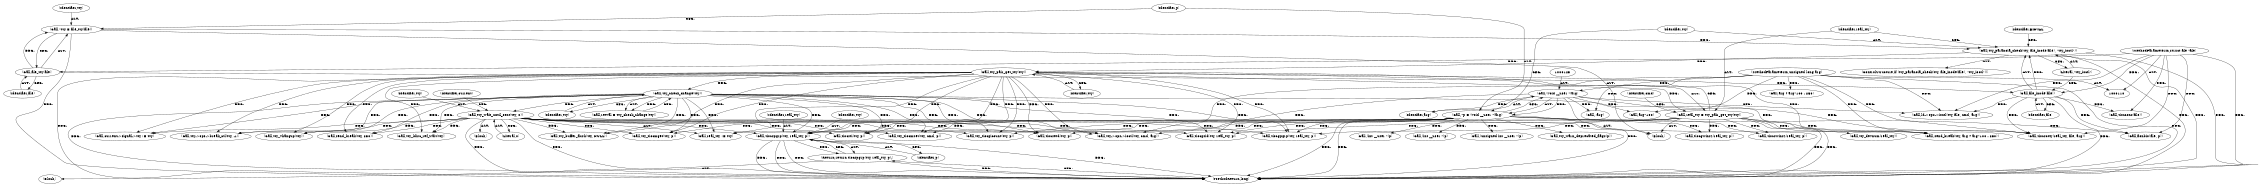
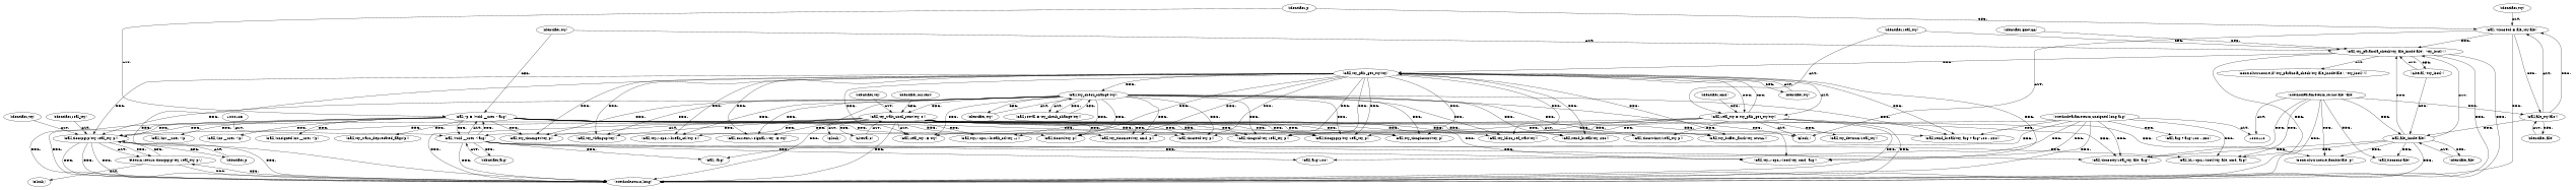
  digraph {
    n1 [label="(Call,tiocspgrp(tty, real_tty, p))"]
    n2 [label="(Return,return tiocspgrp(tty, real_tty, p);)"]
    n3 [label="(Identifier,p)"]
    n4 [label="(MethodReturn,long)"]
    n5 [label="(Block,)"]
    n6 [label="(Call,tty_wait_until_sent(tty, 0))"]
    n7 [label="(Call,tty_vhangup(tty))"]
+   n8 [label="(Call,tty->ops->break_ctl(tty, 0))"]
    n9 [label="(Call,tiocgsid(tty, real_tty, p))"]
    n10 [label="(Call,tty_ldisc_ref_wait(tty))"]
    n11 [label="(Call,send_break(tty, arg ? arg*100 : 250))"]
    n12 [label="(Call,tty_tiocmget(tty, p))"]
    n13 [label="(Call,tiocsti(tty, p))"]
    n14 [label="(Call,tty_tiocmset(tty, cmd, p))"]
    n15 [label="(Block,)"]
    n16 [label="(Call,real_tty != tty)"]
    n17 [label="(Call,send_break(tty, 250))"]
    n18 [label="(Call,tty_buffer_flush(tty, NULL))"]
    n19 [label="(Call,tiocgpgrp(tty, real_tty, p))"]
    n20 [label="(Call,tty_tiocgicount(tty, p))"]
    n21 [label="(Call,current->signal->tty != tty)"]
    n22 [label="(Literal,0)"]
    n23 [label="(Call,tiocsetd(tty, p))"]
    n24 [label="(Call,tty->ops->break_ctl(tty, -1))"]
    n25 [label="(Call,tty->ops->ioctl(tty, cmd, arg))"]
    n26 [label="(Call,tty_check_change(tty))"]
    n27 [label="(Identifier,tty)"]
    n28 [label="(Call,retval = tty_check_change(tty))"]
    n29 [label="(Call,tty_pair_get_tty(tty))"]
    n30 [label="(Call,real_tty = tty_pair_get_tty(tty))"]
    n31 [label="(Identifier,tty)"]
    n32 [label="(Block,)"]
    n33 [label="(Call,tiocsctty(real_tty, file, arg))"]
-   n34 [label="(Call,tiocgwinsz(real_tty, p))"]
    n35 [label="(Call,tiocswinsz(real_tty, p))"]
    n36 [label="(Call,tty_devnum(real_tty))"]
    n37 [label="(Call,tty_paranoia_check(tty, file_inode(file), \"tty_ioctl\"))"]
    n38 [label="(ControlStructure,if (tty_paranoia_check(tty, file_inode(file), \"tty_ioctl\")))"]
    n39 [label="(Literal,\"tty_ioctl\")"]
    n40 [label="(Call,file_inode(file))"]
-   n41 [label="(Call,*tty = file_tty(file))"]
+   n41 [label="(Call,*tiocsetd = file_tty(file))"]
    n42 [label="(Call,file_tty(file))"]
    n43 [label="(Identifier,file)"]
    n44 [label="(Call,ld->ops->ioctl(tty, file, cmd, arg))"]
    n45 [label="(Call,tioccons(file))"]
-   n46 [label="(Call,fionbio(file, p))"]
+   n46 [label="(ControlStructure,fionbio(file, p))"]
    n47 [label="(Identifier,file)"]
    n48 [label="(MethodParameterIn,struct file *file)"]
    1000110
    n50 [label="(Call,*p = (void __user *)arg)"]
    n51 [label="(Call,(void __user *)arg)"]
    n52 [label="(Call,(int __user *)p)"]
    n53 [label="(Call,(int __user *)p)"]
    n54 [label="(Call,(unsigned int __user *)p)"]
    n55 [label="(Call,tty_warn_deprecated_flags(p))"]
    n56 [label="(Identifier,arg)"]
    n57 [label="(Call,!arg)"]
    n58 [label="(Call,arg*100)"]
    n59 [label="(MethodParameterIn,unsigned long arg)"]
    n60 [label="(Call,arg ? arg*100 : 250)"]
    n61 [label="(Identifier,tty)"]
    n62 [label="(Identifier,current)"]
    n63 [label="(Identifier,tty)"]
    n64 [label="(Identifier,tty)"]
    n65 [label="(Identifier,EINVAL)"]
    n66 [label="(Identifier,real_tty)"]
    n67 [label="(Identifier,tty)"]
    n68 [label="(Identifier,p)"]
    n69 [label="(Identifier,real_tty)"]
    n70 [label="(Identifier,cmd)"]
    1000125
    n1 -> n2 [label="AST: "]
    n1 -> n2 [label="DDG: "]
    n1 -> n3 [label="CFG: "]
    n1 -> n4 [label="DDG: "]
    n1 -> n4 [label="DDG: "]
    n1 -> n4 [label="DDG: "]
    n1 -> n4 [label="DDG: "]
    n2 -> n1 [label="CFG: "]
    n2 -> n4 [label="DDG: "]
    n2 -> n5 [label="AST: "]
    n3 -> n1 [label="AST: "]
    n4 -> n2 [label="CFG: "]
    n6 -> n1 [label="DDG: "]
    n6 -> n4 [label="DDG: "]
    n6 -> n4 [label="DDG: "]
    n6 -> n7 [label="DDG: "]
+   n6 -> n8 [label="DDG: "]
    n6 -> n9 [label="DDG: "]
    n6 -> n10 [label="DDG: "]
    n6 -> n11 [label="DDG: "]
-   n6 -> n12 [label="DDG: "]
+   n6 -> n12 [label="AST: "]
    n6 -> n13 [label="DDG: "]
    n6 -> n14 [label="DDG: "]
    n6 -> n15 [label="AST: "]
    n6 -> n16 [label="AST: "]
    n6 -> n17 [label="DDG: "]
    n6 -> n18 [label="DDG: "]
    n6 -> n19 [label="DDG: "]
    n6 -> n20 [label="DDG: "]
    n6 -> n21 [label="DDG: "]
    n6 -> n22 [label="CFG: "]
    n6 -> n23 [label="DDG: "]
    n6 -> n24 [label="DDG: "]
    n6 -> n25 [label="DDG: "]
    n22 -> n6 [label="AST: "]
    n26 -> n1 [label="DDG: "]
    n26 -> n4 [label="DDG: "]
    n26 -> n6 [label="DDG: "]
    n26 -> n7 [label="DDG: "]
+   n26 -> n8 [label="DDG: "]
    n26 -> n9 [label="DDG: "]
    n26 -> n10 [label="DDG: "]
    n26 -> n11 [label="DDG: "]
    n26 -> n12 [label="DDG: "]
    n26 -> n13 [label="DDG: "]
    n26 -> n14 [label="DDG: "]
    n26 -> n16 [label="DDG: "]
    n26 -> n17 [label="DDG: "]
    n26 -> n18 [label="DDG: "]
    n26 -> n19 [label="DDG: "]
    n26 -> n20 [label="DDG: "]
    n26 -> n21 [label="DDG: "]
    n26 -> n23 [label="DDG: "]
    n26 -> n24 [label="DDG: "]
    n26 -> n25 [label="DDG: "]
    n26 -> n27 [label="CFG: "]
    n26 -> n28 [label="AST: "]
    n26 -> n28 [label="DDG: "]
    n27 -> n26 [label="AST: "]
    n28 -> n26 [label="CFG: "]
    n29 -> n1 [label="DDG: "]
    n29 -> n4 [label="DDG: "]
    n29 -> n7 [label="DDG: "]
+   n29 -> n8 [label="DDG: "]
    n29 -> n9 [label="DDG: "]
    n29 -> n10 [label="DDG: "]
    n29 -> n11 [label="DDG: "]
    n29 -> n12 [label="DDG: "]
    n29 -> n13 [label="DDG: "]
    n29 -> n14 [label="DDG: "]
    n29 -> n16 [label="DDG: "]
    n29 -> n17 [label="DDG: "]
    n29 -> n18 [label="DDG: "]
    n29 -> n19 [label="DDG: "]
    n29 -> n20 [label="DDG: "]
    n29 -> n21 [label="DDG: "]
    n29 -> n23 [label="DDG: "]
    n29 -> n24 [label="DDG: "]
    n29 -> n25 [label="DDG: "]
    n29 -> n26 [label="DDG: "]
    n29 -> n30 [label="AST: "]
    n29 -> n30 [label="DDG: "]
    n29 -> n31 [label="CFG: "]
    n30 -> n1 [label="DDG: "]
    n30 -> n4 [label="DDG: "]
    n30 -> n4 [label="DDG: "]
    n30 -> n9 [label="DDG: "]
    n30 -> n16 [label="DDG: "]
    n30 -> n19 [label="DDG: "]
    n30 -> n29 [label="CFG: "]
    n30 -> n32 [label="AST: "]
    n30 -> n33 [label="DDG: "]
-   n30 -> n34 [label="DDG: "]
    n30 -> n35 [label="DDG: "]
    n30 -> n36 [label="DDG: "]
    n31 -> n29 [label="AST: "]
    n37 -> n4 [label="DDG: "]
    n37 -> n4 [label="DDG: "]
    n37 -> n4 [label="DDG: "]
    n37 -> n29 [label="DDG: "]
    n37 -> n38 [label="AST: "]
    n37 -> n39 [label="CFG: "]
    n39 -> n37 [label="AST: "]
    n39 -> n40 [label="CFG: "]
    n40 -> n4 [label="DDG: "]
    n40 -> n33 [label="DDG: "]
    n40 -> n37 [label="AST: "]
    n40 -> n37 [label="DDG: "]
    n40 -> n44 [label="DDG: "]
    n40 -> n45 [label="DDG: "]
    n40 -> n46 [label="DDG: "]
    n40 -> n47 [label="CFG: "]
    n41 -> n4 [label="DDG: "]
    n41 -> n32 [label="AST: "]
    n41 -> n37 [label="DDG: "]
    n41 -> n42 [label="CFG: "]
    n42 -> n40 [label="DDG: "]
    n42 -> n41 [label="AST: "]
    n42 -> n41 [label="DDG: "]
    n42 -> n43 [label="CFG: "]
    n43 -> n42 [label="AST: "]
    n47 -> n40 [label="AST: "]
    n48 -> n4 [label="DDG: "]
    n48 -> n33 [label="DDG: "]
    n48 -> n40 [label="DDG: "]
    n48 -> n42 [label="DDG: "]
    n48 -> n44 [label="DDG: "]
    n48 -> n45 [label="DDG: "]
    n48 -> n46 [label="DDG: "]
    n48 -> 1000110 [label="AST: "]
    n50 -> n1 [label="DDG: "]
    n50 -> n4 [label="DDG: "]
    n50 -> n4 [label="DDG: "]
    n50 -> n9 [label="DDG: "]
    n50 -> n12 [label="DDG: "]
    n50 -> n13 [label="DDG: "]
    n50 -> n14 [label="DDG: "]
    n50 -> n19 [label="DDG: "]
    n50 -> n20 [label="DDG: "]
    n50 -> n23 [label="DDG: "]
    n50 -> n32 [label="AST: "]
-   n50 -> n34 [label="DDG: "]
    n50 -> n35 [label="DDG: "]
    n50 -> n46 [label="DDG: "]
    n50 -> n51 [label="CFG: "]
    n50 -> n52 [label="DDG: "]
    n50 -> n53 [label="DDG: "]
    n50 -> n54 [label="DDG: "]
    n50 -> n55 [label="DDG: "]
    n51 -> n4 [label="DDG: "]
    n51 -> n25 [label="DDG: "]
    n51 -> n33 [label="DDG: "]
-   n51 -> n44 [label="CFG: "]
+   n51 -> n44 [label="DDG: "]
    n51 -> n50 [label="AST: "]
    n51 -> n50 [label="DDG: "]
-   n51 -> n56 [label="DDG: "]
+   n51 -> n56 [label="CFG: "]
    n51 -> n57 [label="DDG: "]
    n51 -> n58 [label="DDG: "]
    n56 -> n51 [label="AST: "]
    n59 -> n4 [label="DDG: "]
    n59 -> n11 [label="DDG: "]
    n59 -> n25 [label="DDG: "]
    n59 -> n33 [label="DDG: "]
    n59 -> n44 [label="DDG: "]
    n59 -> 1000110 [label="AST: "]
    n59 -> n51 [label="DDG: "]
    n59 -> n57 [label="DDG: "]
    n59 -> n58 [label="DDG: "]
    n59 -> n60 [label="DDG: "]
    n61 -> n6 [label="AST: "]
    n62 -> n6 [label="CFG: "]
    n63 -> n1 [label="AST: "]
    n64 -> n37 [label="AST: "]
    n64 -> n50 [label="CFG: "]
    n65 -> n37 [label="CFG: "]
    n66 -> n30 [label="AST: "]
    n66 -> n37 [label="CFG: "]
    n67 -> n41 [label="AST: "]
    n68 -> n41 [label="CFG: "]
    n68 -> n50 [label="AST: "]
    n69 -> n1 [label="AST: "]
    n70 -> n30 [label="CFG: "]
    1000125 -> n51 [label="AST: "]
  }
